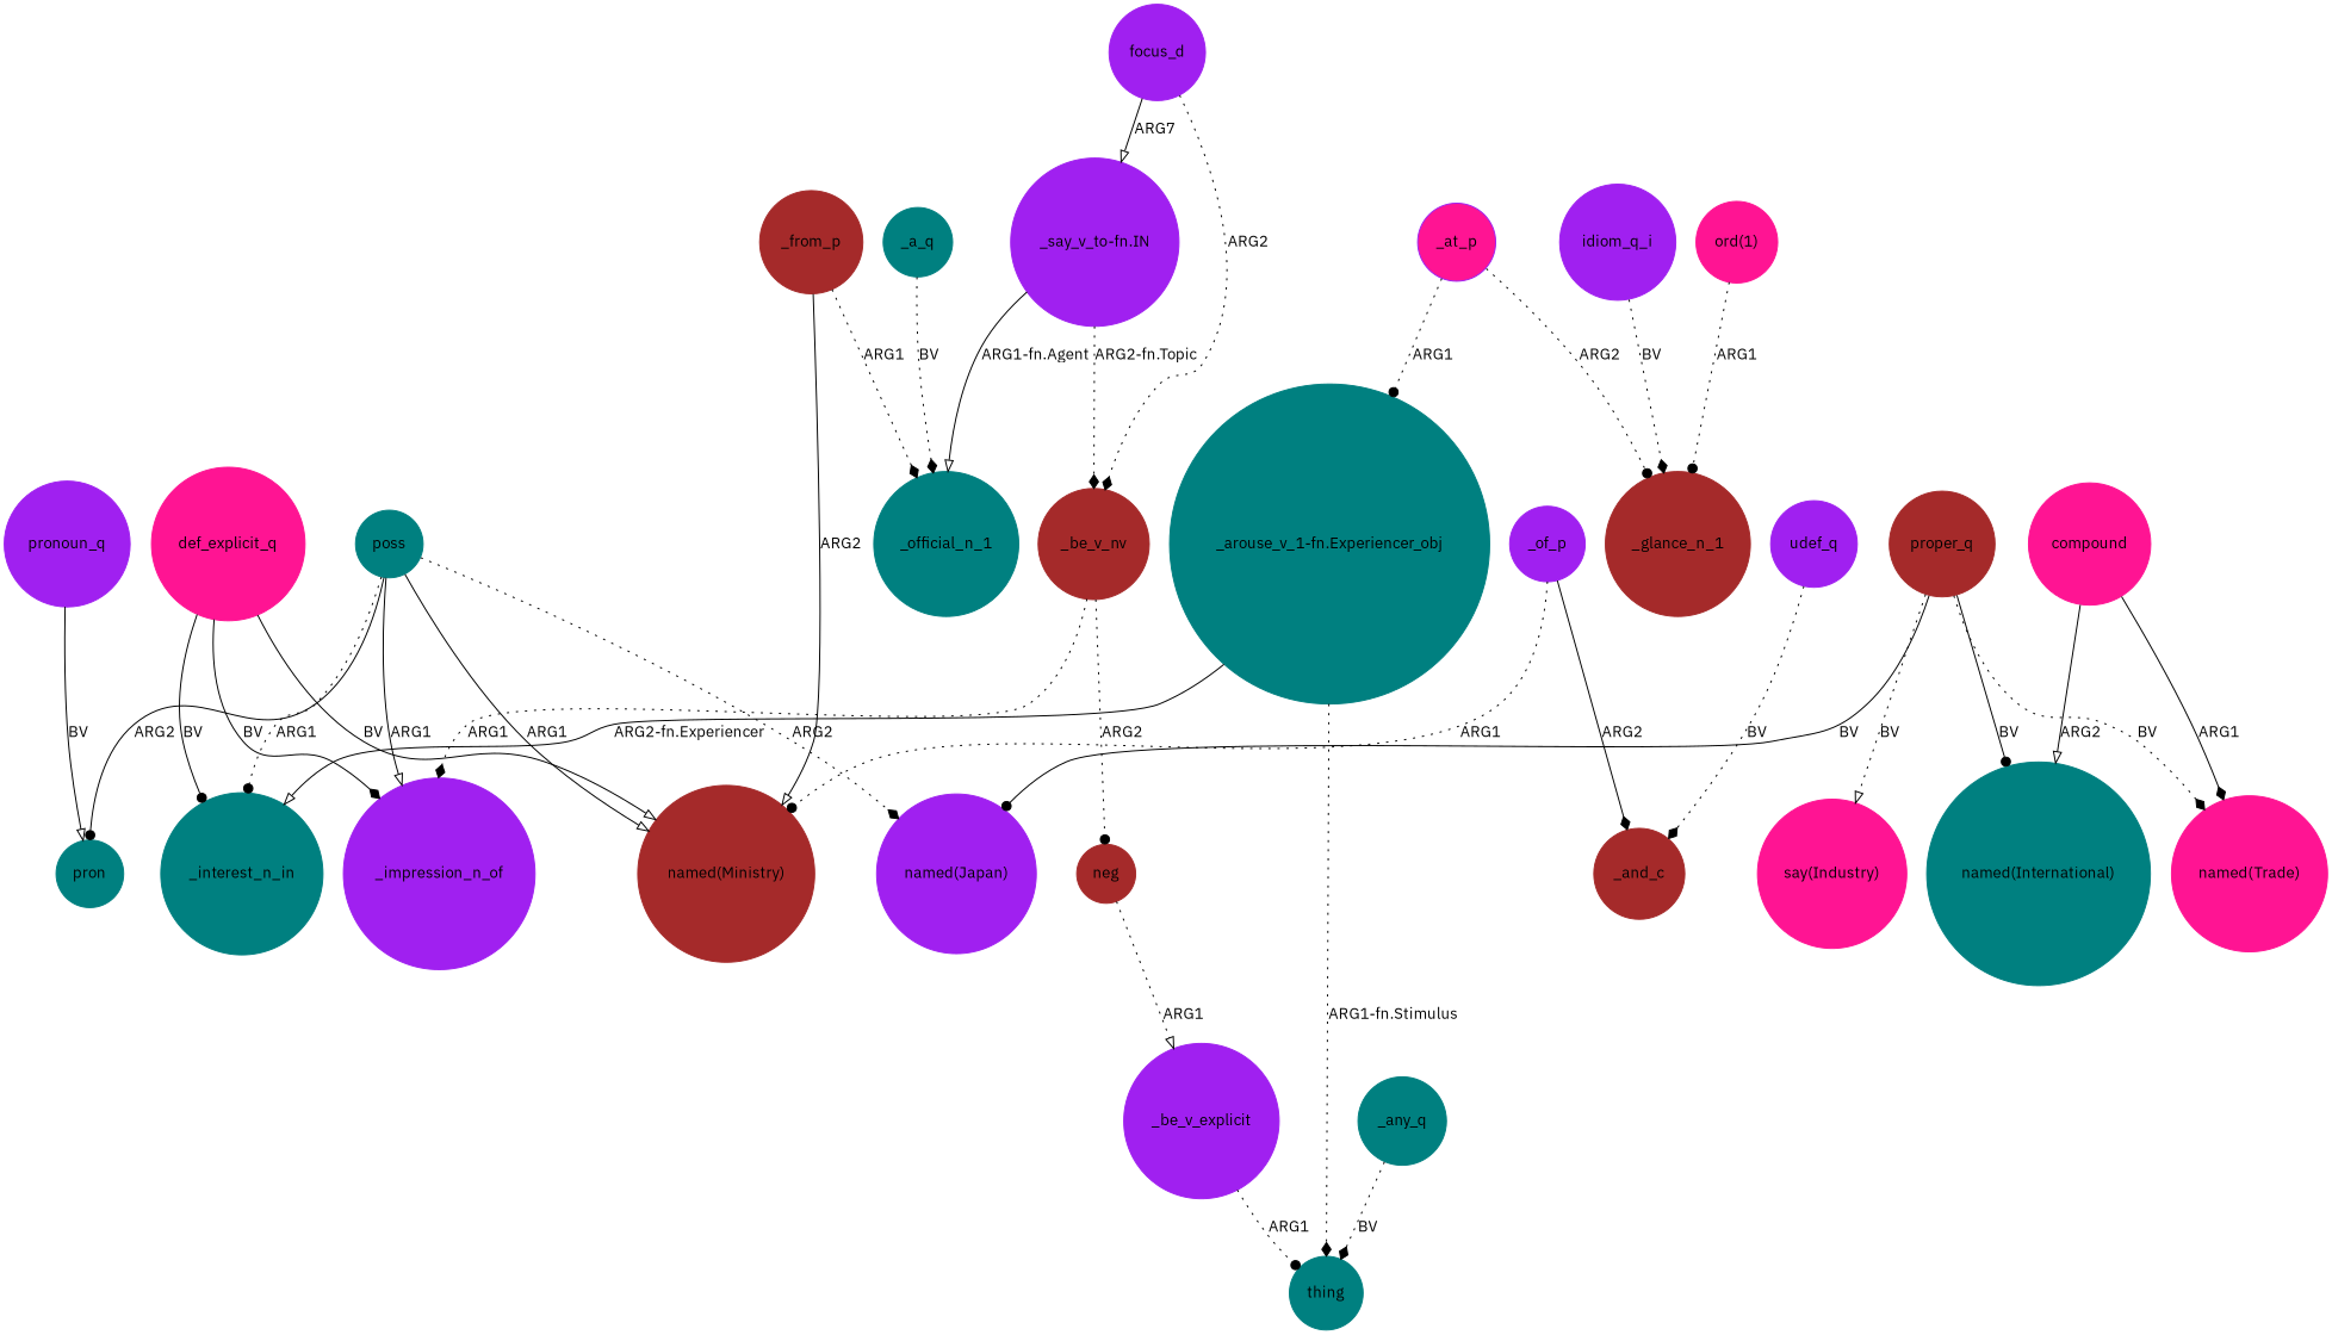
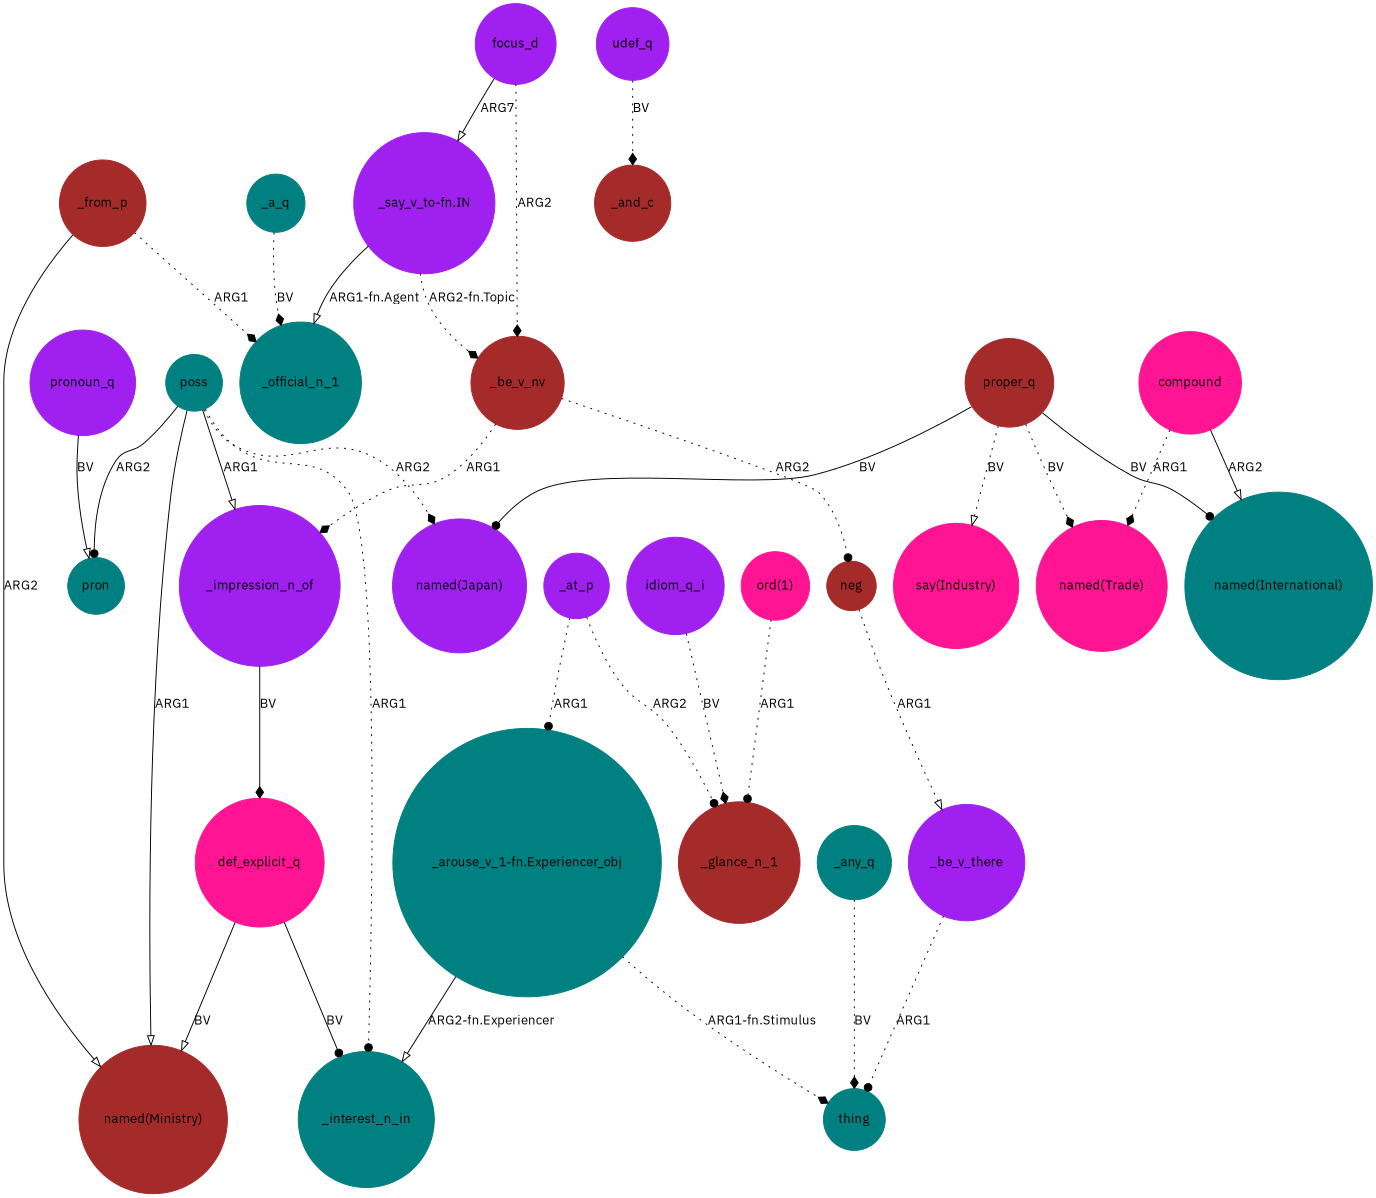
  digraph {
    fontname="IBM Plex Sans"
    node [color=purple fontname="IBM Plex Sans" shape=circle style=filled]
    edge [arrowhead=diamond fontname="IBM Plex Sans" style=dotted]
    poss [color=teal]
    pron [color=teal]
    _interest_n_in [color=teal]
    "named(Ministry)" [color=brown]
    _impression_n_of
    "named(Japan)"
    _glance_n_1 [color=brown]
    idiom_q_i
    def_explicit_q [color=deeppink]
    _from_p [color=brown]
    _official_n_1 [color=teal]
    thing [color=teal]
-   _be_v_there [label=_be_v_explicit]
+   _be_v_there
    "_say_v_to-fn.IN"
    _be_v_nv [color=brown]
    neg [color=brown]
-   _at_p [fillcolor=deeppink]
+   _at_p
    "_arouse_v_1-fn.Experiencer_obj" [color=teal]
    "ord(1)" [color=deeppink]
-   _of_p
    _and_c [color=brown]
    proper_q [color=brown]
    "named(Trade)" [color=deeppink]
    n24 [color=deeppink label="say(Industry)"]
    "named(International)" [color=teal]
    pronoun_q
    _a_q [color=teal]
    focus_d
    compound [color=deeppink]
    udef_q
    _any_q [color=teal]
    poss -> pron [arrowhead=dot label=ARG2 style=solid]
    poss -> _interest_n_in [arrowhead=dot label=ARG1]
    poss -> "named(Ministry)" [arrowhead=onormal label=ARG1 style=solid]
    poss -> _impression_n_of [arrowhead=onormal label=ARG1 style=solid]
    poss -> "named(Japan)" [label=ARG2]
    idiom_q_i -> _glance_n_1 [label=BV]
    def_explicit_q -> _interest_n_in [arrowhead=dot label=BV style=solid]
    def_explicit_q -> "named(Ministry)" [arrowhead=onormal label=BV style=solid]
-   def_explicit_q -> _impression_n_of [label=BV style=solid]
+   _impression_n_of -> def_explicit_q [label=BV style=solid]
    _from_p -> "named(Ministry)" [arrowhead=onormal label=ARG2 style=solid]
    _from_p -> _official_n_1 [label=ARG1]
    _be_v_there -> thing [arrowhead=dot label=ARG1]
    "_say_v_to-fn.IN" -> _official_n_1 [arrowhead=onormal label="ARG1-fn.Agent" style=solid]
    "_say_v_to-fn.IN" -> _be_v_nv [label="ARG2-fn.Topic"]
    _be_v_nv -> _impression_n_of [label=ARG1]
    _be_v_nv -> neg [arrowhead=dot label=ARG2]
    neg -> _be_v_there [arrowhead=onormal label=ARG1]
    _at_p -> _glance_n_1 [arrowhead=dot label=ARG2]
    _at_p -> "_arouse_v_1-fn.Experiencer_obj" [arrowhead=dot label=ARG1]
    "_arouse_v_1-fn.Experiencer_obj" -> _interest_n_in [arrowhead=onormal label="ARG2-fn.Experiencer" style=solid]
    "_arouse_v_1-fn.Experiencer_obj" -> thing [label="ARG1-fn.Stimulus"]
    "ord(1)" -> _glance_n_1 [arrowhead=dot label=ARG1]
-   _of_p -> "named(Ministry)" [arrowhead=dot label=ARG1]
-   _of_p -> _and_c [label=ARG2 style=solid]
    proper_q -> "named(Japan)" [arrowhead=dot label=BV style=solid]
    proper_q -> "named(Trade)" [label=BV]
    proper_q -> n24 [arrowhead=onormal label=BV]
    proper_q -> "named(International)" [arrowhead=dot label=BV style=solid]
    pronoun_q -> pron [arrowhead=onormal label=BV style=solid]
    _a_q -> _official_n_1 [label=BV]
    focus_d -> "_say_v_to-fn.IN" [arrowhead=onormal label=ARG7 style=solid]
    focus_d -> _be_v_nv [label=ARG2]
-   compound -> "named(Trade)" [label=ARG1 style=solid]
+   compound -> "named(Trade)" [label=ARG1]
    compound -> "named(International)" [arrowhead=onormal label=ARG2 style=solid]
    udef_q -> _and_c [label=BV]
    _any_q -> thing [label=BV]
  }
